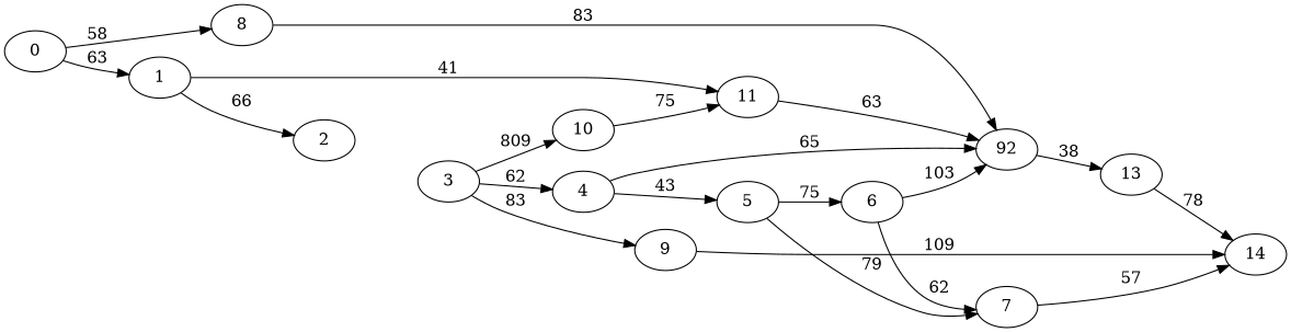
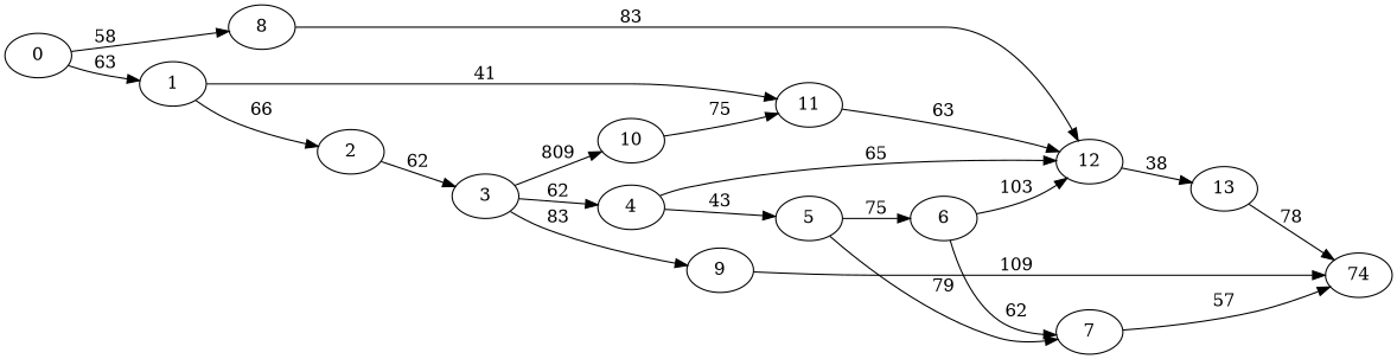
  digraph {
    rankdir=LR
    0
    1
    8
    2
    11
-   12 [label=92]
+   12
    3
    13
    4
    9
    10
    5
-   14
+   14 [label=74]
    6
    7
    0 -> 1 [label=63]
    0 -> 8 [label=58]
    1 -> 2 [label=66]
    1 -> 11 [label=41]
    8 -> 12 [label=83]
+   2 -> 3 [label=62]
    11 -> 12 [label=63]
    12 -> 13 [label=38]
    3 -> 4 [label=62]
    3 -> 9 [label=83]
    3 -> 10 [label=809]
    13 -> 14 [label=78]
    4 -> 12 [label=65]
    4 -> 5 [label=43]
    9 -> 14 [label=109]
    10 -> 11 [label=75]
    5 -> 6 [label=75]
    5 -> 7 [label=79]
    6 -> 12 [label=103]
    6 -> 7 [label=62]
    7 -> 14 [label=57]
  }
